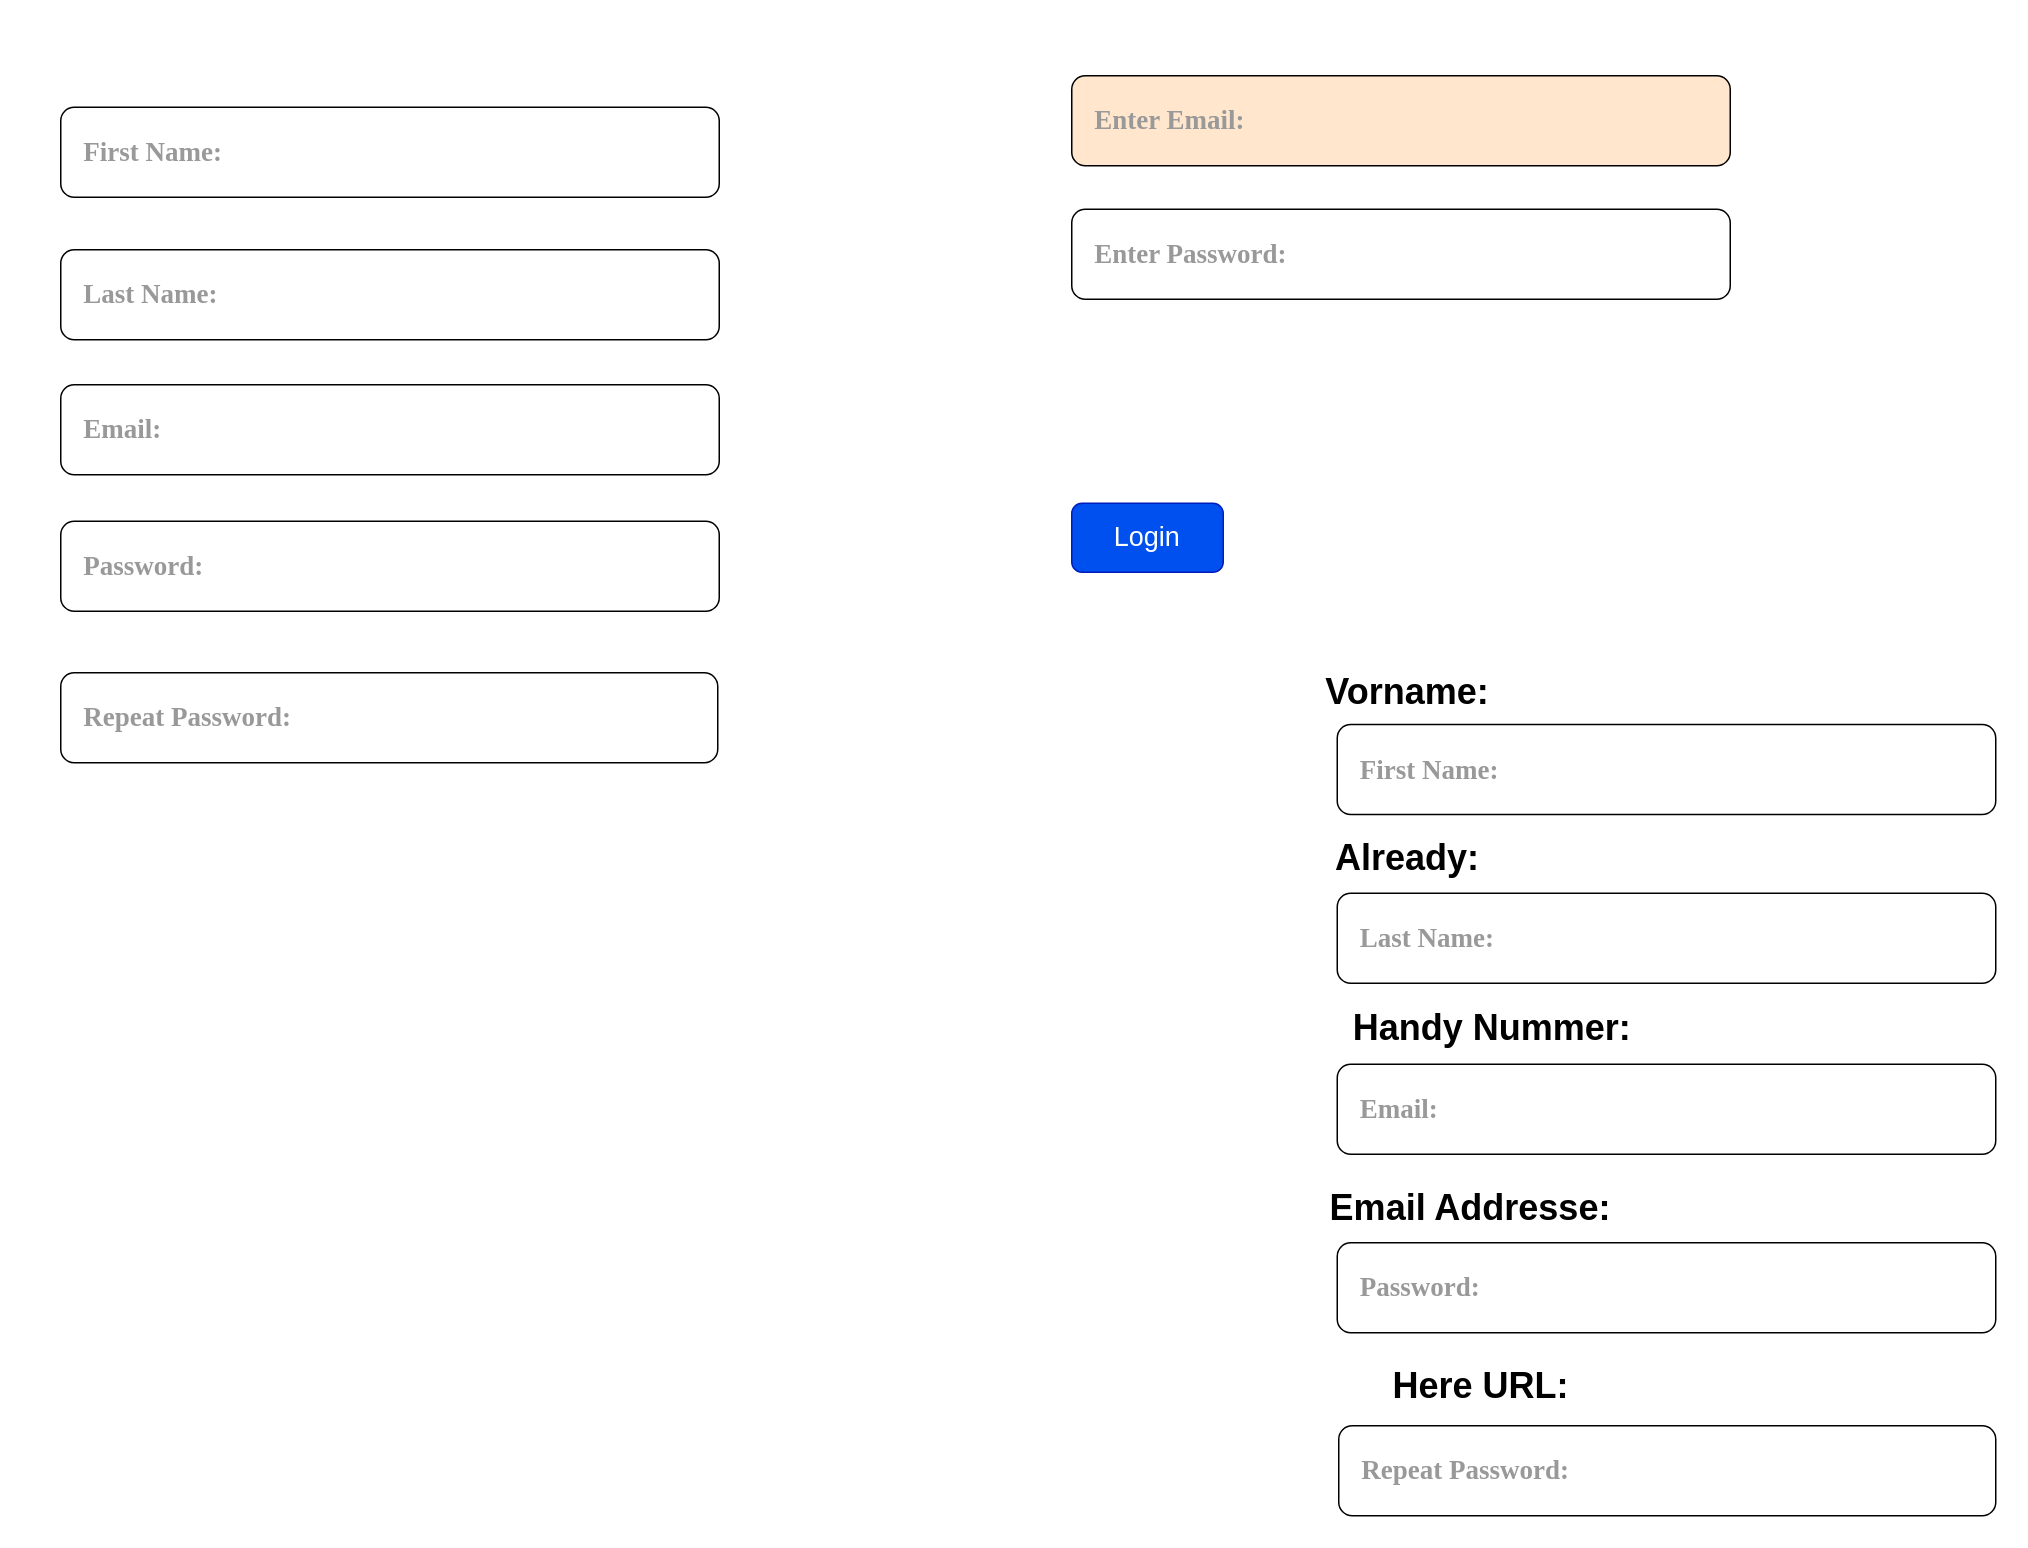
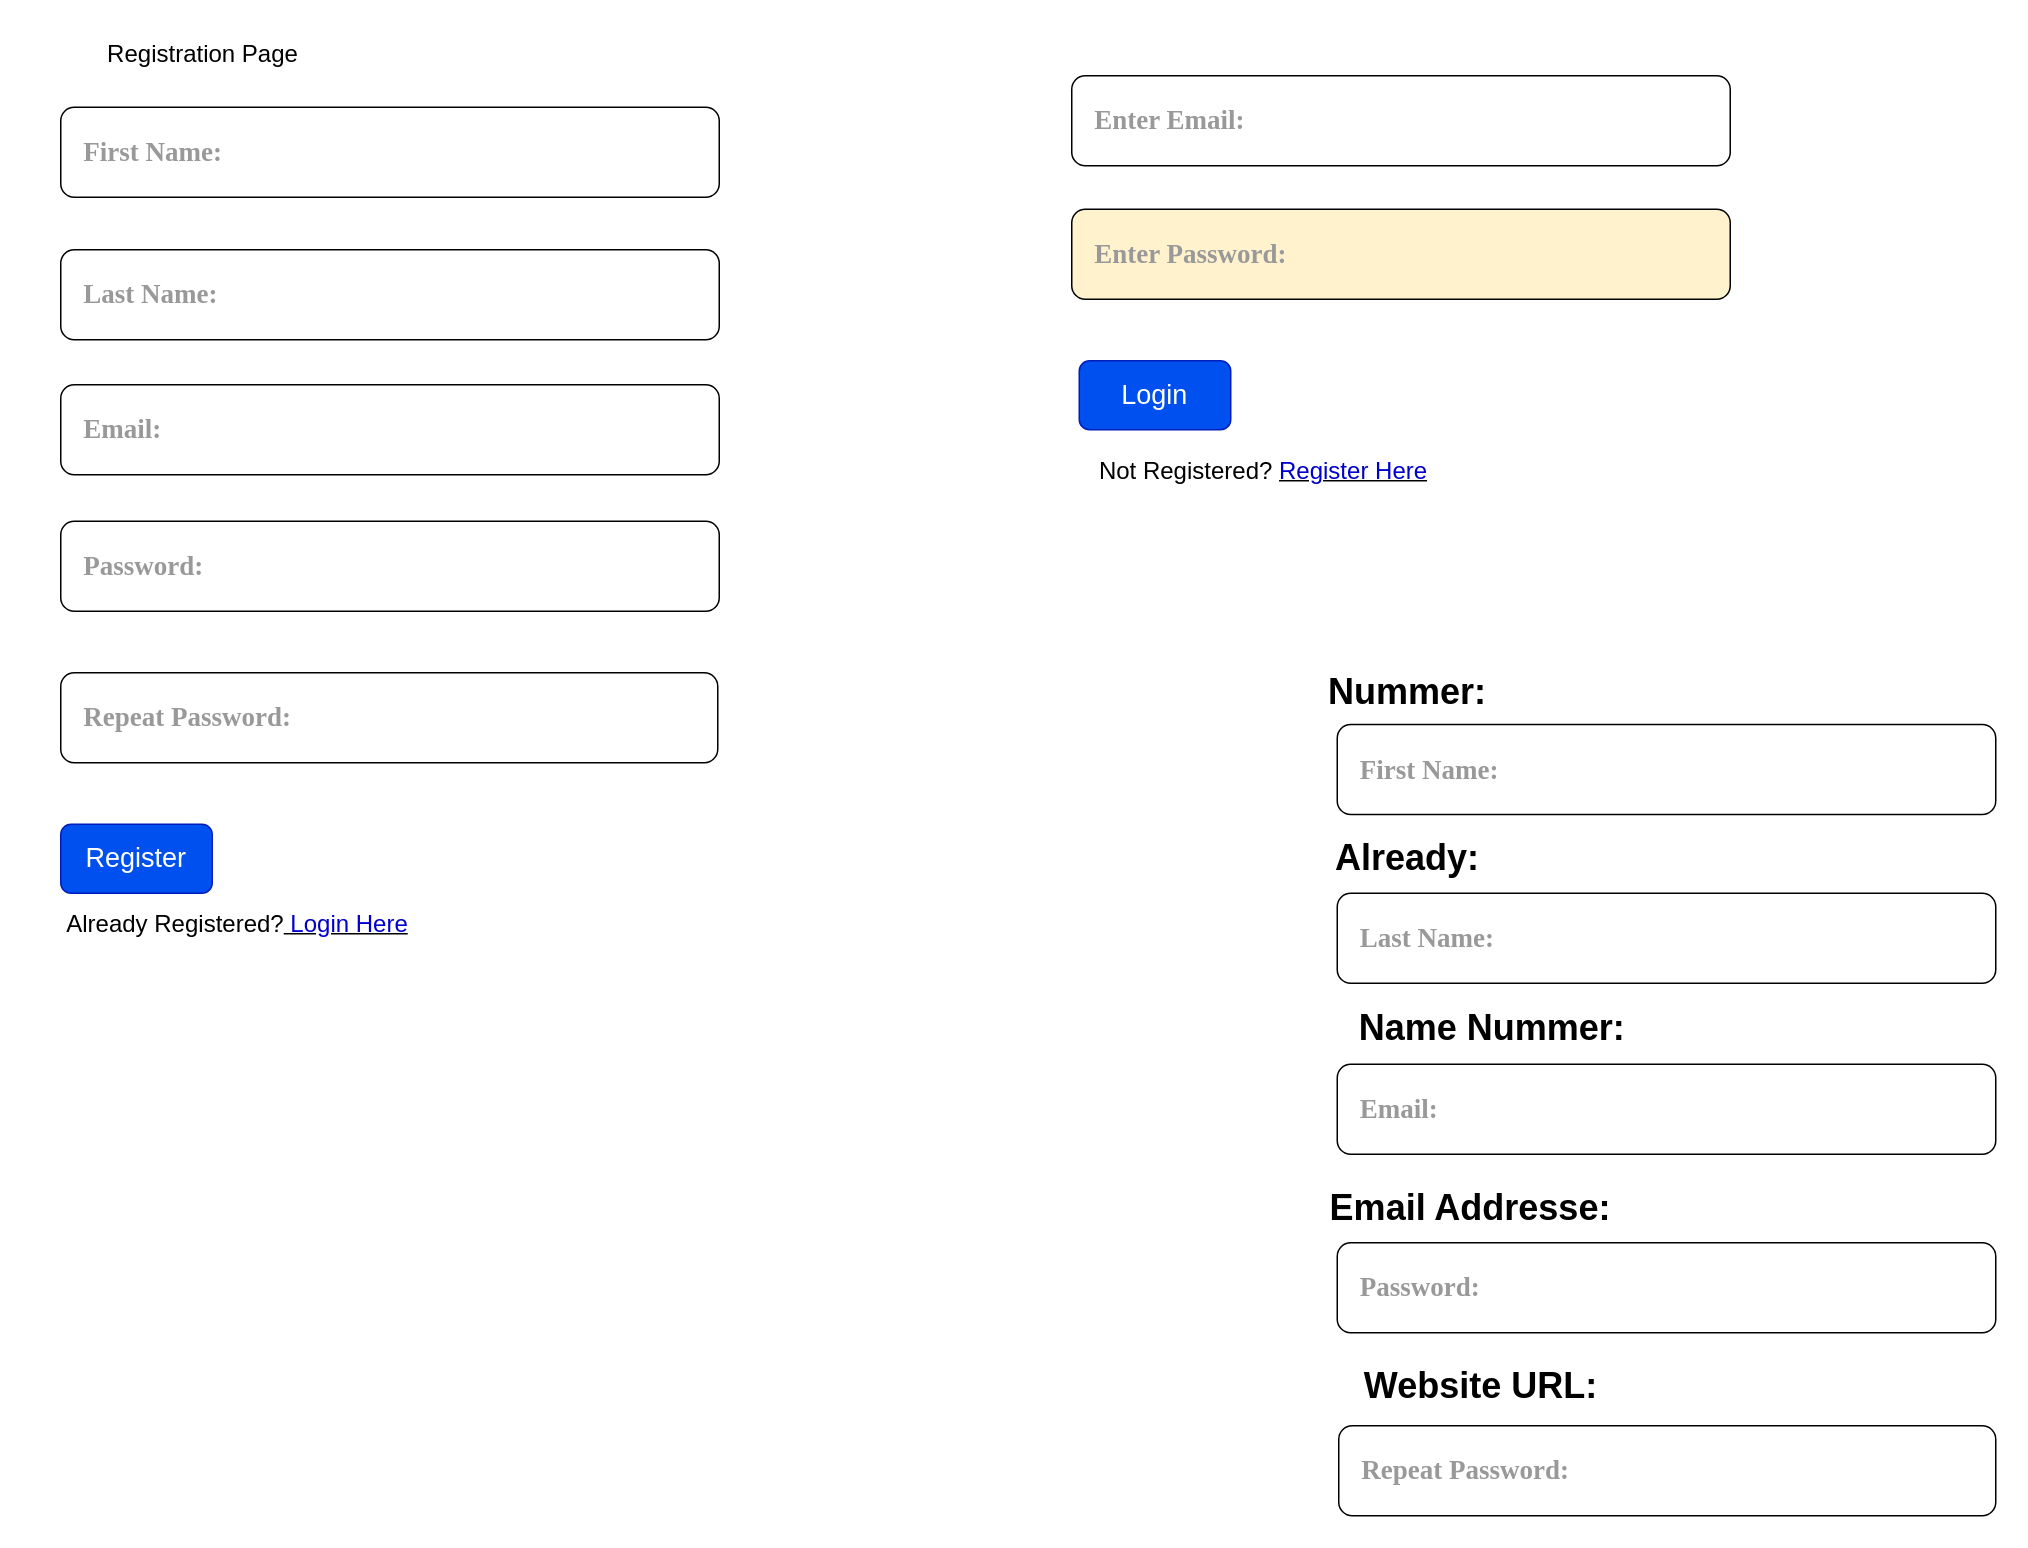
  <mxCell id="0" />
  <mxCell id="1" parent="0" />
  <mxCell id="2" value="&lt;h2&gt;&lt;font color=&quot;#999999&quot; face=&quot;Comic Sans MS&quot;&gt;&amp;nbsp; &amp;nbsp;First Name:&lt;/font&gt;&lt;/h2&gt;" style="rounded=1;whiteSpace=wrap;html=1;align=left;strokeWidth=1;" vertex="1" parent="1"><mxGeometry x="40" y="71" width="439" height="60" as="geometry" /></mxCell>
  <mxCell id="3" value="&lt;h2&gt;&lt;font style=&quot;&quot; color=&quot;#999999&quot; face=&quot;Comic Sans MS&quot;&gt;&amp;nbsp; &amp;nbsp;Last Name:&lt;/font&gt;&lt;/h2&gt;" style="rounded=1;whiteSpace=wrap;html=1;align=left;" vertex="1" parent="1"><mxGeometry x="40" y="166" width="439" height="60" as="geometry" /></mxCell>
+ <mxCell id="4" value="&lt;font style=&quot;font-size: 18px;&quot;&gt;Register&lt;/font&gt;" style="rounded=1;whiteSpace=wrap;html=1;fillColor=#0050ef;fontColor=#ffffff;strokeColor=#001DBC;" vertex="1" parent="1"><mxGeometry x="40" y="549" width="101" height="46" as="geometry" /></mxCell>
+ <mxCell id="5" value="Already Registered?&lt;u&gt;&lt;font color=&quot;#0000cc&quot;&gt;&amp;nbsp;Login Here&lt;/font&gt;&lt;/u&gt;" style="text;html=1;align=center;verticalAlign=middle;whiteSpace=wrap;rounded=0;fontSize=16;" vertex="1" parent="1"><mxGeometry x="20" y="600" width="276" height="30" as="geometry" /></mxCell>
  <mxCell id="6" value="&lt;h2&gt;&lt;font style=&quot;&quot; color=&quot;#999999&quot; face=&quot;Comic Sans MS&quot;&gt;&amp;nbsp; &amp;nbsp;Repeat Password:&lt;/font&gt;&lt;/h2&gt;" style="rounded=1;whiteSpace=wrap;html=1;align=left;" vertex="1" parent="1"><mxGeometry x="40" y="448" width="438" height="60" as="geometry" /></mxCell>
  <mxCell id="7" value="&lt;h2&gt;&lt;font style=&quot;&quot; color=&quot;#999999&quot; face=&quot;Comic Sans MS&quot;&gt;&amp;nbsp; &amp;nbsp;Password:&lt;/font&gt;&lt;/h2&gt;" style="rounded=1;whiteSpace=wrap;html=1;align=left;" vertex="1" parent="1"><mxGeometry x="40" y="347" width="439" height="60" as="geometry" /></mxCell>
  <mxCell id="8" value="&lt;h2&gt;&lt;font style=&quot;&quot; color=&quot;#999999&quot; face=&quot;Comic Sans MS&quot;&gt;&amp;nbsp; &amp;nbsp;Email:&lt;/font&gt;&lt;/h2&gt;" style="rounded=1;whiteSpace=wrap;html=1;align=left;" vertex="1" parent="1"><mxGeometry x="40" y="256" width="439" height="60" as="geometry" /></mxCell>
- <mxCell id="10" value="&lt;h2&gt;&lt;font style=&quot;&quot; color=&quot;#999999&quot; face=&quot;Comic Sans MS&quot;&gt;&amp;nbsp; &amp;nbsp;Enter Email:&lt;/font&gt;&lt;/h2&gt;" style="rounded=1;whiteSpace=wrap;html=1;align=left;fillColor=#ffe6cc;" vertex="1" parent="1"><mxGeometry x="714" y="50" width="439" height="60" as="geometry" /></mxCell>
- <mxCell id="11" value="&lt;h2&gt;&lt;font style=&quot;&quot; color=&quot;#999999&quot; face=&quot;Comic Sans MS&quot;&gt;&amp;nbsp; &amp;nbsp;Enter Password:&lt;/font&gt;&lt;/h2&gt;" style="rounded=1;whiteSpace=wrap;html=1;align=left;" vertex="1" parent="1"><mxGeometry x="714" y="139" width="439" height="60" as="geometry" /></mxCell>
- <mxCell id="12" value="&lt;font style=&quot;font-size: 18px;&quot;&gt;Login&lt;/font&gt;" style="rounded=1;whiteSpace=wrap;html=1;fillColor=#0050ef;fontColor=#ffffff;strokeColor=#001DBC;" vertex="1" parent="1"><mxGeometry x="714" y="335" width="101" height="46" as="geometry" /></mxCell>
+ <mxCell id="9" value="Registration Page" style="text;html=1;align=center;verticalAlign=middle;whiteSpace=wrap;rounded=0;fontSize=16;" vertex="1" parent="1"><mxGeometry x="38" y="20" width="194" height="30" as="geometry" /></mxCell>
+ <mxCell id="10" value="&lt;h2&gt;&lt;font style=&quot;&quot; color=&quot;#999999&quot; face=&quot;Comic Sans MS&quot;&gt;&amp;nbsp; &amp;nbsp;Enter Email:&lt;/font&gt;&lt;/h2&gt;" style="rounded=1;whiteSpace=wrap;html=1;align=left;" vertex="1" parent="1"><mxGeometry x="714" y="50" width="439" height="60" as="geometry" /></mxCell>
+ <mxCell id="11" value="&lt;h2&gt;&lt;font style=&quot;&quot; color=&quot;#999999&quot; face=&quot;Comic Sans MS&quot;&gt;&amp;nbsp; &amp;nbsp;Enter Password:&lt;/font&gt;&lt;/h2&gt;" style="rounded=1;whiteSpace=wrap;html=1;align=left;fillColor=#fff2cc;" vertex="1" parent="1"><mxGeometry x="714" y="139" width="439" height="60" as="geometry" /></mxCell>
+ <mxCell id="12" value="&lt;font style=&quot;font-size: 18px;&quot;&gt;Login&lt;/font&gt;" style="rounded=1;whiteSpace=wrap;html=1;fillColor=#0050ef;fontColor=#ffffff;strokeColor=#001DBC;" vertex="1" parent="1"><mxGeometry x="719" y="240" width="101" height="46" as="geometry" /></mxCell>
+ <mxCell id="13" value="Not Registered?&amp;nbsp;&lt;u&gt;&lt;font color=&quot;#0000cc&quot;&gt;Register Here&lt;/font&gt;&lt;/u&gt;" style="text;html=1;align=center;verticalAlign=middle;whiteSpace=wrap;rounded=0;fontSize=16;" vertex="1" parent="1"><mxGeometry x="704" y="298" width="276" height="30" as="geometry" /></mxCell>
  <mxCell id="14" value="&lt;h2&gt;&lt;font color=&quot;#999999&quot; face=&quot;Comic Sans MS&quot;&gt;&amp;nbsp; &amp;nbsp;First Name:&lt;/font&gt;&lt;/h2&gt;" style="rounded=1;whiteSpace=wrap;html=1;align=left;strokeWidth=1;" vertex="1" parent="1"><mxGeometry x="891" y="482.5" width="439" height="60" as="geometry" /></mxCell>
  <mxCell id="15" value="&lt;h2&gt;&lt;font style=&quot;&quot; color=&quot;#999999&quot; face=&quot;Comic Sans MS&quot;&gt;&amp;nbsp; &amp;nbsp;Last Name:&lt;/font&gt;&lt;/h2&gt;" style="rounded=1;whiteSpace=wrap;html=1;align=left;" vertex="1" parent="1"><mxGeometry x="891" y="595" width="439" height="60" as="geometry" /></mxCell>
  <mxCell id="16" value="&lt;h2&gt;&lt;font style=&quot;&quot; color=&quot;#999999&quot; face=&quot;Comic Sans MS&quot;&gt;&amp;nbsp; &amp;nbsp;Repeat Password:&lt;/font&gt;&lt;/h2&gt;" style="rounded=1;whiteSpace=wrap;html=1;align=left;" vertex="1" parent="1"><mxGeometry x="892" y="950" width="438" height="60" as="geometry" /></mxCell>
  <mxCell id="17" value="&lt;h2&gt;&lt;font style=&quot;&quot; color=&quot;#999999&quot; face=&quot;Comic Sans MS&quot;&gt;&amp;nbsp; &amp;nbsp;Password:&lt;/font&gt;&lt;/h2&gt;" style="rounded=1;whiteSpace=wrap;html=1;align=left;" vertex="1" parent="1"><mxGeometry x="891" y="828" width="439" height="60" as="geometry" /></mxCell>
  <mxCell id="18" value="&lt;h2&gt;&lt;font style=&quot;&quot; color=&quot;#999999&quot; face=&quot;Comic Sans MS&quot;&gt;&amp;nbsp; &amp;nbsp;Email:&lt;/font&gt;&lt;/h2&gt;" style="rounded=1;whiteSpace=wrap;html=1;align=left;" vertex="1" parent="1"><mxGeometry x="891" y="709" width="439" height="60" as="geometry" /></mxCell>
- <mxCell id="19" value="&lt;h2&gt;&lt;b&gt;Vorname:&lt;/b&gt;&lt;/h2&gt;" style="text;html=1;align=center;verticalAlign=middle;whiteSpace=wrap;rounded=0;fontSize=16;" vertex="1" parent="1"><mxGeometry x="849" y="431" width="178" height="59" as="geometry" /></mxCell>
+ <mxCell id="19" value="&lt;h2&gt;&lt;b&gt;Nummer:&lt;/b&gt;&lt;/h2&gt;" style="text;html=1;align=center;verticalAlign=middle;whiteSpace=wrap;rounded=0;fontSize=16;" vertex="1" parent="1"><mxGeometry x="849" y="431" width="178" height="59" as="geometry" /></mxCell>
  <mxCell id="20" value="&lt;h2&gt;&lt;b&gt;Already:&lt;/b&gt;&lt;/h2&gt;" style="text;html=1;align=center;verticalAlign=middle;whiteSpace=wrap;rounded=0;fontSize=16;" vertex="1" parent="1"><mxGeometry x="849" y="542.5" width="178" height="59" as="geometry" /></mxCell>
- <mxCell id="21" value="&lt;h2&gt;&lt;b&gt;Handy Nummer:&lt;/b&gt;&lt;/h2&gt;" style="text;html=1;align=center;verticalAlign=middle;whiteSpace=wrap;rounded=0;fontSize=16;" vertex="1" parent="1"><mxGeometry x="849" y="655" width="291" height="59" as="geometry" /></mxCell>
+ <mxCell id="21" value="&lt;h2&gt;&lt;b&gt;Name Nummer:&lt;/b&gt;&lt;/h2&gt;" style="text;html=1;align=center;verticalAlign=middle;whiteSpace=wrap;rounded=0;fontSize=16;" vertex="1" parent="1"><mxGeometry x="849" y="655" width="291" height="59" as="geometry" /></mxCell>
  <mxCell id="22" value="&lt;h2&gt;&lt;b&gt;Email Addresse:&lt;/b&gt;&lt;/h2&gt;" style="text;html=1;align=center;verticalAlign=middle;whiteSpace=wrap;rounded=0;fontSize=16;" vertex="1" parent="1"><mxGeometry x="844.5" y="775" width="269.5" height="59" as="geometry" /></mxCell>
- <mxCell id="23" value="&lt;h2&gt;&lt;b&gt;Here URL:&lt;/b&gt;&lt;/h2&gt;" style="text;html=1;align=center;verticalAlign=middle;whiteSpace=wrap;rounded=0;fontSize=16;" vertex="1" parent="1"><mxGeometry x="898" y="894" width="178" height="59" as="geometry" /></mxCell>
+ <mxCell id="23" value="&lt;h2&gt;&lt;b&gt;Website URL:&lt;/b&gt;&lt;/h2&gt;" style="text;html=1;align=center;verticalAlign=middle;whiteSpace=wrap;rounded=0;fontSize=16;" vertex="1" parent="1"><mxGeometry x="898" y="894" width="178" height="59" as="geometry" /></mxCell>
